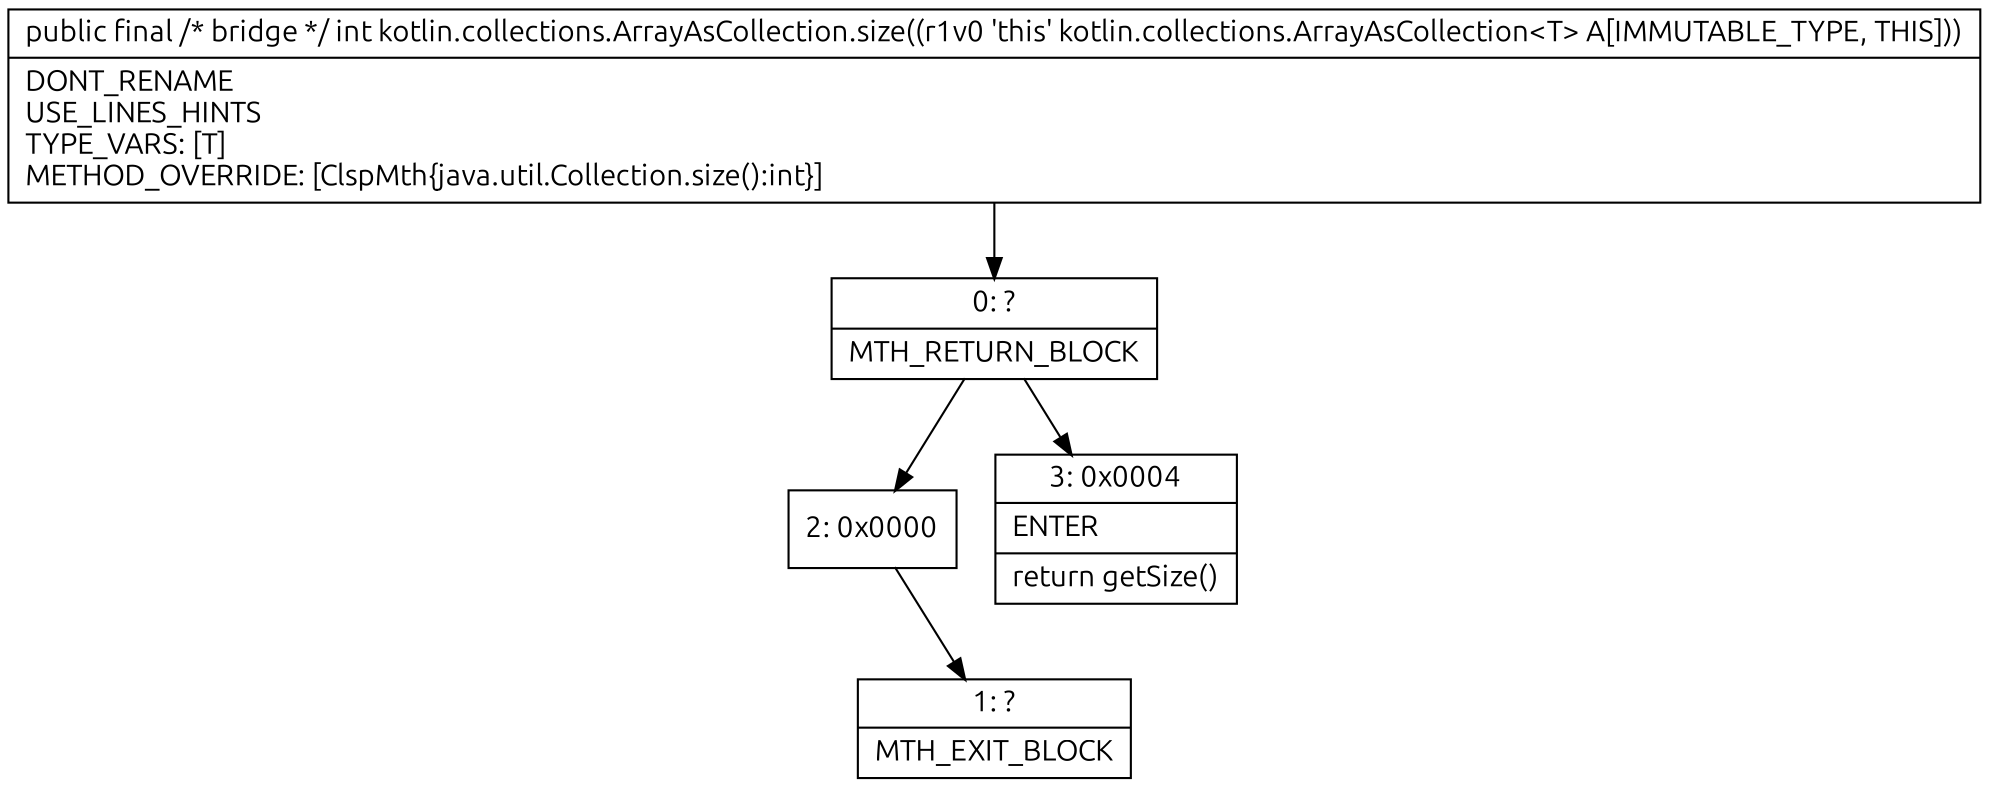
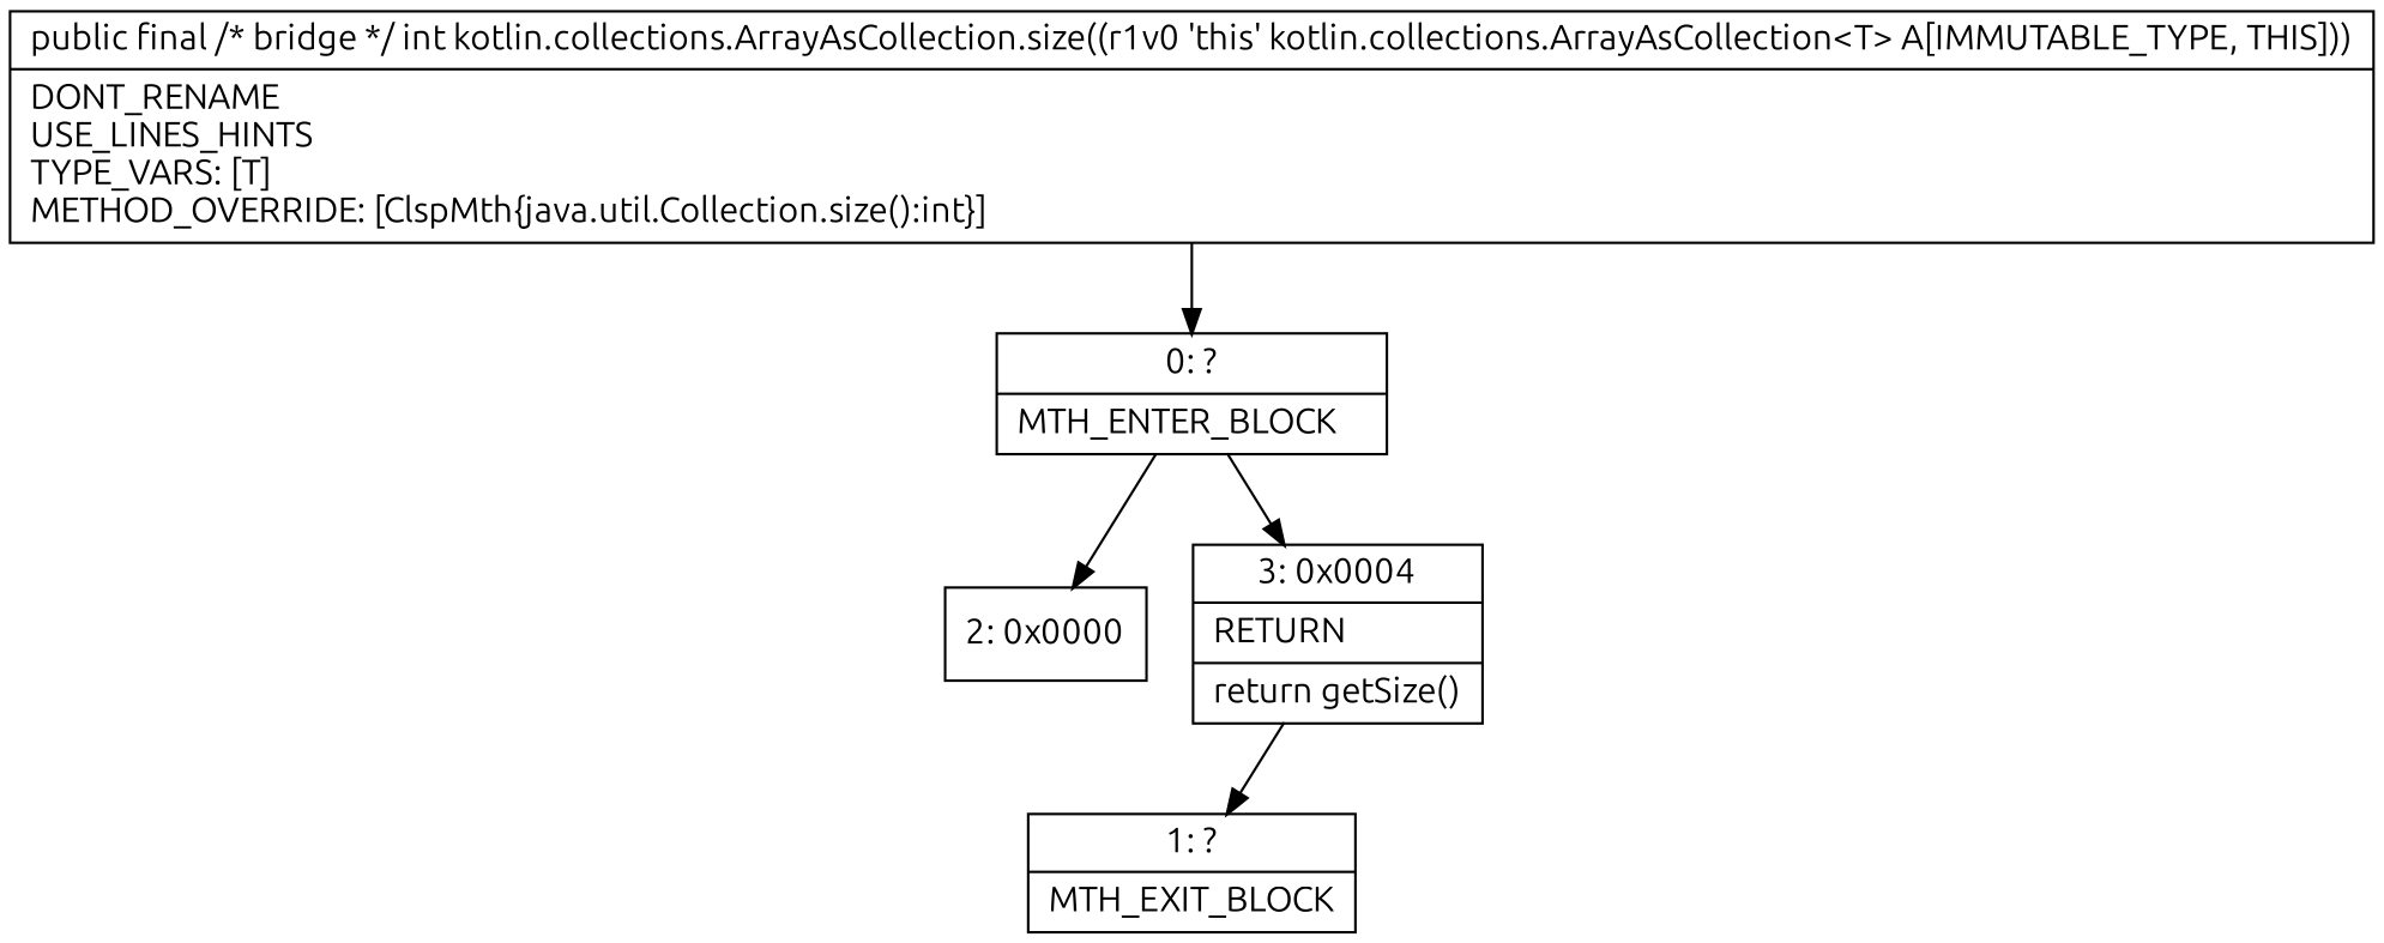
  digraph {
    fontname=Ubuntu
    node [fontname=Ubuntu shape=record]
    edge [fontname=Ubuntu]
-   n1 [label="{0\:\ ?|MTH_RETURN_BLOCK\l}"]
+   n1 [label="{0\:\ ?|MTH_ENTER_BLOCK\l}"]
    n2 [label="{2\:\ 0x0000}"]
-   n3 [label="{3\:\ 0x0004|ENTER\l|return getSize()\l}"]
+   n3 [label="{3\:\ 0x0004|RETURN\l|return getSize()\l}"]
    n4 [label="{1\:\ ?|MTH_EXIT_BLOCK\l}"]
    n5 [label="{public final \/* bridge *\/ int kotlin.collections.ArrayAsCollection.size((r1v0 'this' kotlin.collections.ArrayAsCollection\<T\> A[IMMUTABLE_TYPE, THIS]))  | DONT_RENAME\lUSE_LINES_HINTS\lTYPE_VARS: [T]\lMETHOD_OVERRIDE: [ClspMth\{java.util.Collection.size():int\}]\l}"]
    n1 -> n2
    n1 -> n3
-   n2 -> n4
+   n3 -> n4
    n5 -> n1
  }
